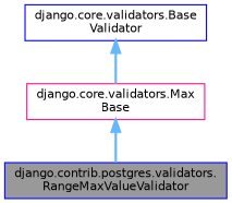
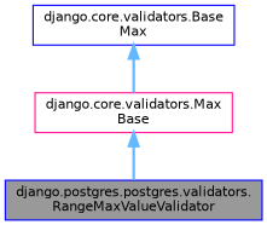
  digraph {
    node [color=blue fillcolor=white fontname=Helvetica fontsize=10 shape=box style=filled]
    edge [color=steelblue1 dir=back fontname=Helvetica fontsize=10 labelfontname=Helvetica labelfontsize=10 style=bold]
-   n1 [fillcolor=grey60 fontcolor=black height=0.2 label="django.contrib.postgres.validators.\lRangeMaxValueValidator" width=0.4]
+   n1 [fillcolor=grey60 fontcolor=black height=0.2 label="django.postgres.postgres.validators.\lRangeMaxValueValidator" width=0.4]
    n2 [color=deeppink height=0.2 label="django.core.validators.Max\lBase" width=0.4]
-   n3 [height=0.2 label="django.core.validators.Base\lValidator" width=0.4]
+   n3 [height=0.2 label="django.core.validators.Base\lMax" width=0.4]
    n2 -> n1
    n3 -> n2
  }
